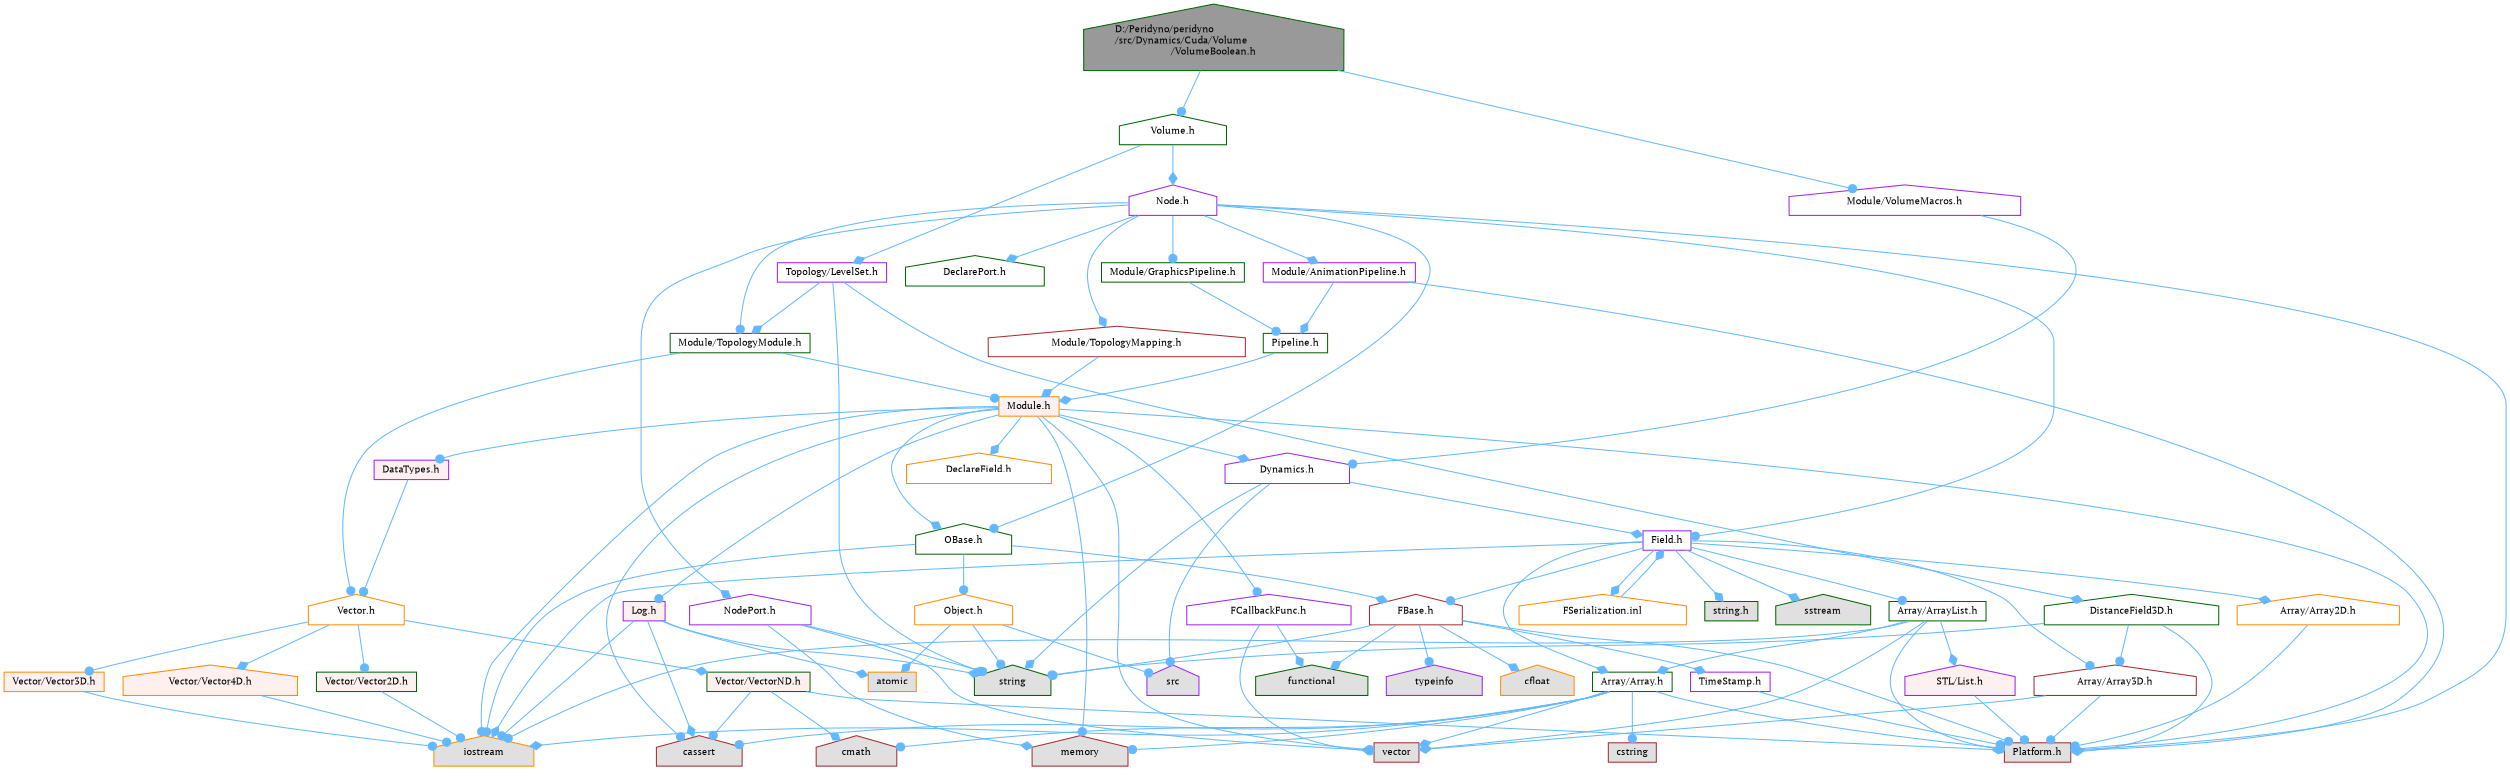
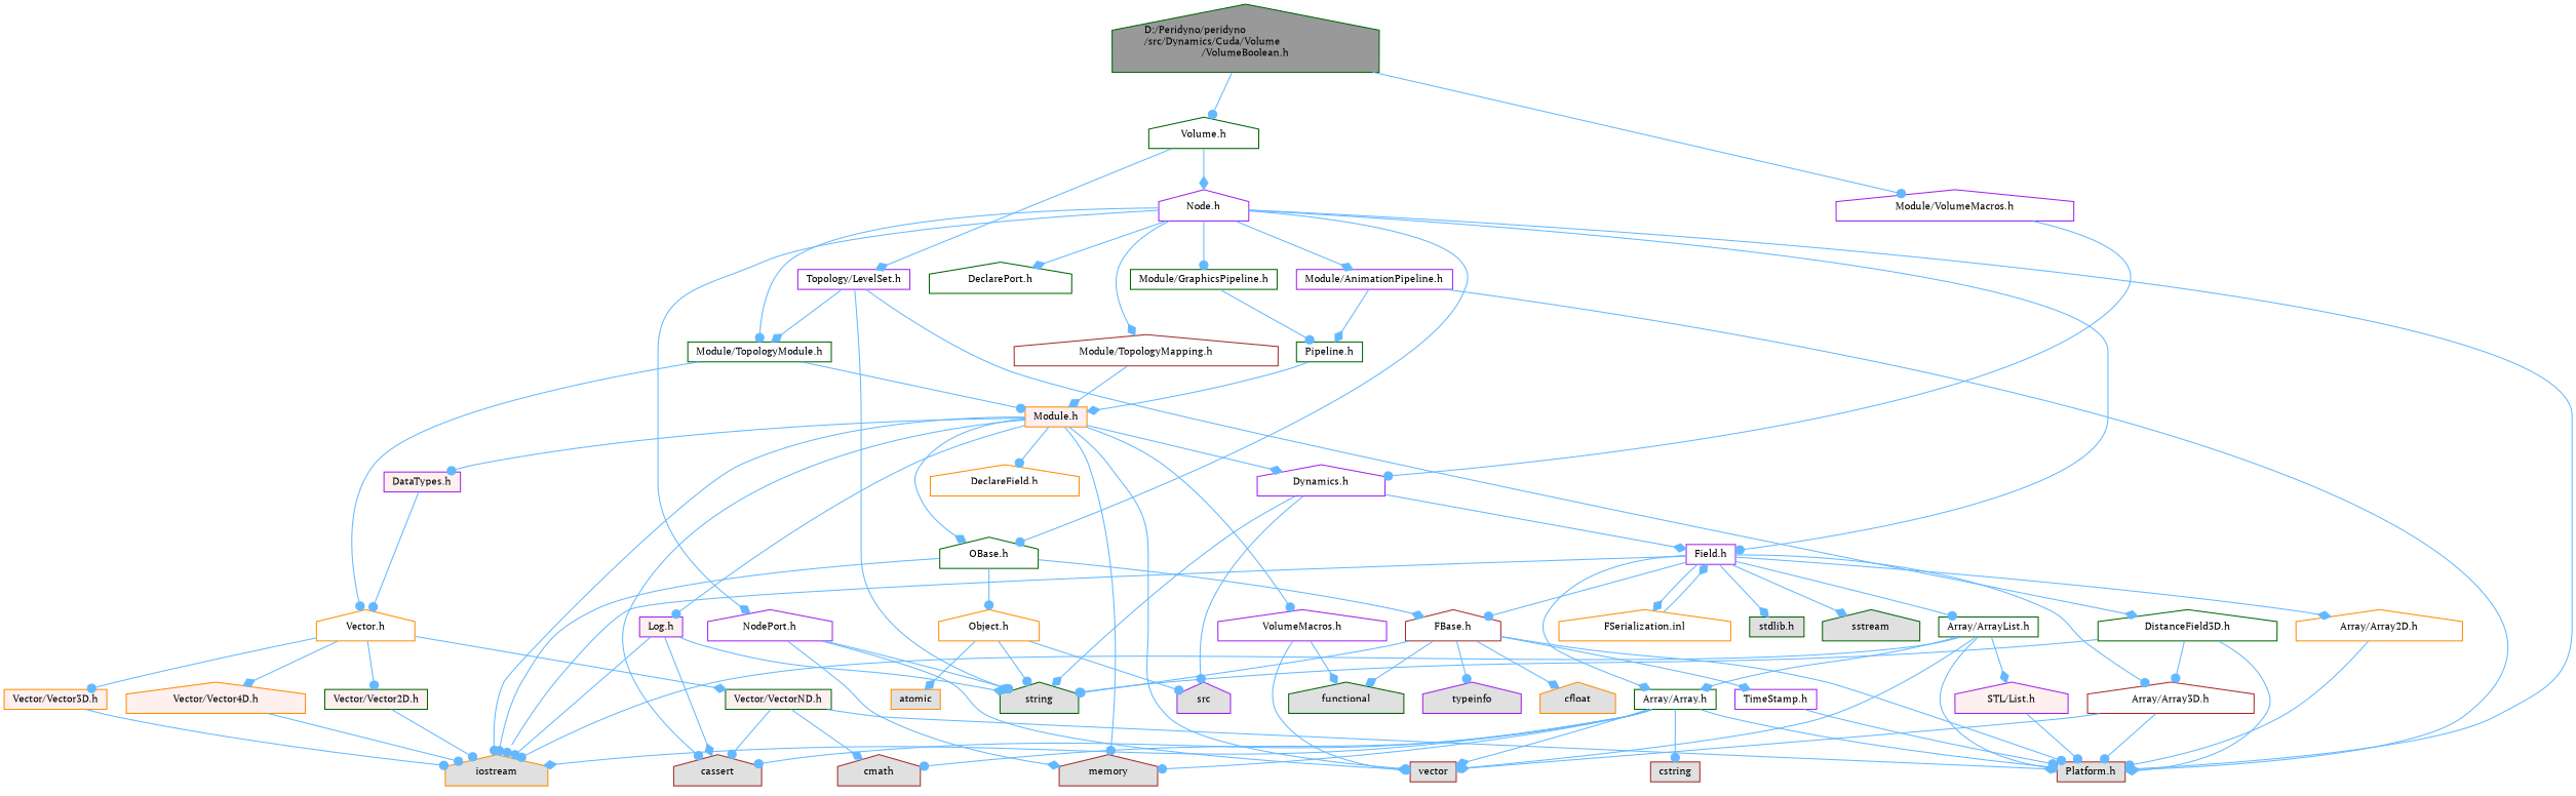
  digraph {
    fontname="PT Serif"
    node [color=darkgreen fillcolor=white fontname="PT Serif" fontsize=10 shape=house style=filled]
    edge [arrowhead=dot color=steelblue1 fontname="PT Serif" fontsize=10 labelfontname=Helvetica labelfontsize=10 style=solid]
    n1 [fillcolor=grey60 fontcolor=black height=0.2 label="D:/Peridyno/peridyno\l/src/Dynamics/Cuda/Volume\l/VolumeBoolean.h" width=0.4]
    n2 [height=0.2 label="Volume.h" width=0.4]
    n3 [color=purple height=0.2 label="Module/VolumeMacros.h" width=0.4]
    n4 [color=purple height=0.2 label="Node.h" width=0.4]
    n5 [color=purple height=0.2 label="Topology/LevelSet.h" shape=box width=0.4]
    n6 [color=purple height=0.2 label="Dynamics.h" width=0.4]
    n7 [height=0.2 label="OBase.h" width=0.4]
    n8 [color=brown fillcolor="#E0E0E0" height=0.2 label="Platform.h" shape=box width=0.4]
    n9 [color=purple height=0.2 label="Field.h" shape=box width=0.4]
    n10 [height=0.2 label="DeclarePort.h" width=0.4]
    n11 [color=purple height=0.2 label="NodePort.h" width=0.4]
    n12 [height=0.2 label="Module/TopologyModule.h" shape=box width=0.4]
    n13 [color=brown height=0.2 label="Module/TopologyMapping.h" width=0.4]
    n14 [color=purple height=0.2 label="Module/AnimationPipeline.h" shape=box width=0.4]
    n15 [height=0.2 label="Module/GraphicsPipeline.h" shape=box width=0.4]
    n16 [fillcolor="#E0E0E0" height=0.2 label=string width=0.4]
    n17 [height=0.2 label="DistanceField3D.h" width=0.4]
    n18 [color=darkorange fillcolor="#E0E0E0" height=0.2 label=iostream width=0.4]
    n19 [color=brown height=0.2 label="FBase.h" width=0.4]
    n20 [color=darkorange height=0.2 label="Object.h" width=0.4]
-   n21 [fillcolor="#E0E0E0" height=0.2 label="string.h" shape=box width=0.4]
+   n21 [fillcolor="#E0E0E0" height=0.2 label="stdlib.h" shape=box width=0.4]
    n22 [fillcolor="#E0E0E0" height=0.2 label=sstream width=0.4]
    n23 [height=0.2 label="Array/Array.h" shape=box width=0.4]
    n24 [color=darkorange height=0.2 label="Array/Array2D.h" width=0.4]
    n25 [color=brown height=0.2 label="Array/Array3D.h" width=0.4]
    n26 [height=0.2 label="Array/ArrayList.h" shape=box width=0.4]
    n27 [color=darkorange height=0.2 label="FSerialization.inl" width=0.4]
    n28 [color=brown fillcolor="#E0E0E0" height=0.2 label=vector shape=box width=0.4]
    n29 [color=brown fillcolor="#E0E0E0" height=0.2 label=memory width=0.4]
    n30 [color=darkorange height=0.2 label="Vector.h" width=0.4]
    n31 [color=darkorange fillcolor="#FFF0F0" height=0.2 label="Module.h" shape=box width=0.4]
    n32 [height=0.2 label="Pipeline.h" shape=box width=0.4]
    n33 [color=purple height=0.2 label="TimeStamp.h" shape=box width=0.4]
    n34 [color=purple fillcolor="#E0E0E0" height=0.2 label=typeinfo width=0.4]
    n35 [fillcolor="#E0E0E0" height=0.2 label=functional width=0.4]
    n36 [color=darkorange fillcolor="#E0E0E0" height=0.2 label=cfloat width=0.4]
    n37 [color=darkorange fillcolor="#E0E0E0" height=0.2 label=atomic shape=box width=0.4]
    n38 [color=purple fillcolor="#E0E0E0" height=0.2 label=src width=0.4]
    n39 [color=brown fillcolor="#E0E0E0" height=0.2 label=cassert width=0.4]
    n40 [color=brown fillcolor="#E0E0E0" height=0.2 label=cstring shape=box width=0.4]
    n41 [color=brown fillcolor="#E0E0E0" height=0.2 label=cmath width=0.4]
    n42 [color=purple fillcolor="#FFF0F0" height=0.2 label="STL/List.h" width=0.4]
    n43 [fillcolor="#FFF0F0" height=0.2 label="Vector/Vector2D.h" shape=box width=0.4]
    n44 [color=darkorange fillcolor="#FFF0F0" height=0.2 label="Vector/Vector3D.h" shape=box width=0.4]
    n45 [color=darkorange fillcolor="#FFF0F0" height=0.2 label="Vector/Vector4D.h" width=0.4]
    n46 [fillcolor="#FFF0F0" height=0.2 label="Vector/VectorND.h" shape=box width=0.4]
    n47 [color=purple fillcolor="#FFF0F0" height=0.2 label="Log.h" shape=box width=0.4]
    n48 [color=purple fillcolor="#FFF0F0" height=0.2 label="DataTypes.h" shape=box width=0.4]
    n49 [color=darkorange height=0.2 label="DeclareField.h" width=0.4]
-   n50 [color=purple height=0.2 label="FCallbackFunc.h" width=0.4]
+   n50 [color=purple height=0.2 label="VolumeMacros.h" width=0.4]
    n1 -> n2
    n1 -> n3
    n2 -> n4 [arrowhead=diamond]
    n2 -> n5 [arrowhead=diamond]
    n3 -> n6
    n4 -> n7
    n4 -> n8 [arrowhead=diamond]
    n4 -> n9
    n4 -> n10 [arrowhead=diamond]
    n4 -> n11 [arrowhead=diamond]
    n4 -> n12
    n4 -> n13 [arrowhead=diamond]
    n4 -> n14 [arrowhead=diamond]
    n4 -> n15
    n5 -> n12 [arrowhead=diamond]
    n5 -> n16 [arrowhead=diamond]
    n5 -> n17 [arrowhead=diamond]
    n6 -> n9 [arrowhead=diamond]
    n6 -> n16 [arrowhead=diamond]
    n6 -> n38
    n7 -> n18
    n7 -> n19 [arrowhead=diamond]
    n7 -> n20
-   n9 -> n18 [arrowhead=diamond]
+   n9 -> n18
    n9 -> n19
    n9 -> n21 [arrowhead=diamond]
    n9 -> n22 [arrowhead=diamond]
    n9 -> n23 [arrowhead=diamond]
    n9 -> n24 [arrowhead=diamond]
    n9 -> n25
    n9 -> n26
    n9 -> n27 [arrowhead=diamond]
    n11 -> n16
    n11 -> n28 [arrowhead=diamond]
    n11 -> n29 [arrowhead=diamond]
    n12 -> n30
    n12 -> n31
    n13 -> n31 [arrowhead=diamond]
    n14 -> n8 [arrowhead=diamond]
    n14 -> n32 [arrowhead=diamond]
    n15 -> n32
    n17 -> n8 [arrowhead=diamond]
    n17 -> n16
    n17 -> n25
    n19 -> n8
    n19 -> n16
    n19 -> n33 [arrowhead=diamond]
    n19 -> n34
    n19 -> n35 [arrowhead=diamond]
    n19 -> n36 [arrowhead=diamond]
    n20 -> n16
    n20 -> n37 [arrowhead=diamond]
    n20 -> n38
    n23 -> n8
    n23 -> n18 [arrowhead=diamond]
    n23 -> n28 [arrowhead=diamond]
    n23 -> n29
    n23 -> n39
    n23 -> n40
    n23 -> n41
    n24 -> n8
    n25 -> n8
    n25 -> n28 [arrowhead=diamond]
    n26 -> n8
    n26 -> n18
    n26 -> n23 [arrowhead=diamond]
-   n26 -> n28 [arrowhead=diamond]
+   n26 -> n28
    n26 -> n42 [arrowhead=diamond]
    n27 -> n9 [arrowhead=diamond]
    n30 -> n43
    n30 -> n44
    n30 -> n45 [arrowhead=diamond]
    n30 -> n46 [arrowhead=diamond]
    n31 -> n6 [arrowhead=diamond]
    n31 -> n7 [arrowhead=diamond]
-   n31 -> n8
    n31 -> n18
    n31 -> n28
    n31 -> n29
    n31 -> n39
    n31 -> n47
    n31 -> n48
-   n31 -> n49 [arrowhead=diamond]
+   n31 -> n49
    n31 -> n50
    n32 -> n31 [arrowhead=diamond]
    n33 -> n8
    n42 -> n8
    n43 -> n18
    n44 -> n18
    n45 -> n18
    n46 -> n8 [arrowhead=diamond]
    n46 -> n39
    n46 -> n41 [arrowhead=diamond]
    n47 -> n16 [arrowhead=diamond]
    n47 -> n18
-   n47 -> n37 [arrowhead=diamond]
    n47 -> n39 [arrowhead=diamond]
    n48 -> n30
    n50 -> n28
    n50 -> n35 [arrowhead=diamond]
  }
